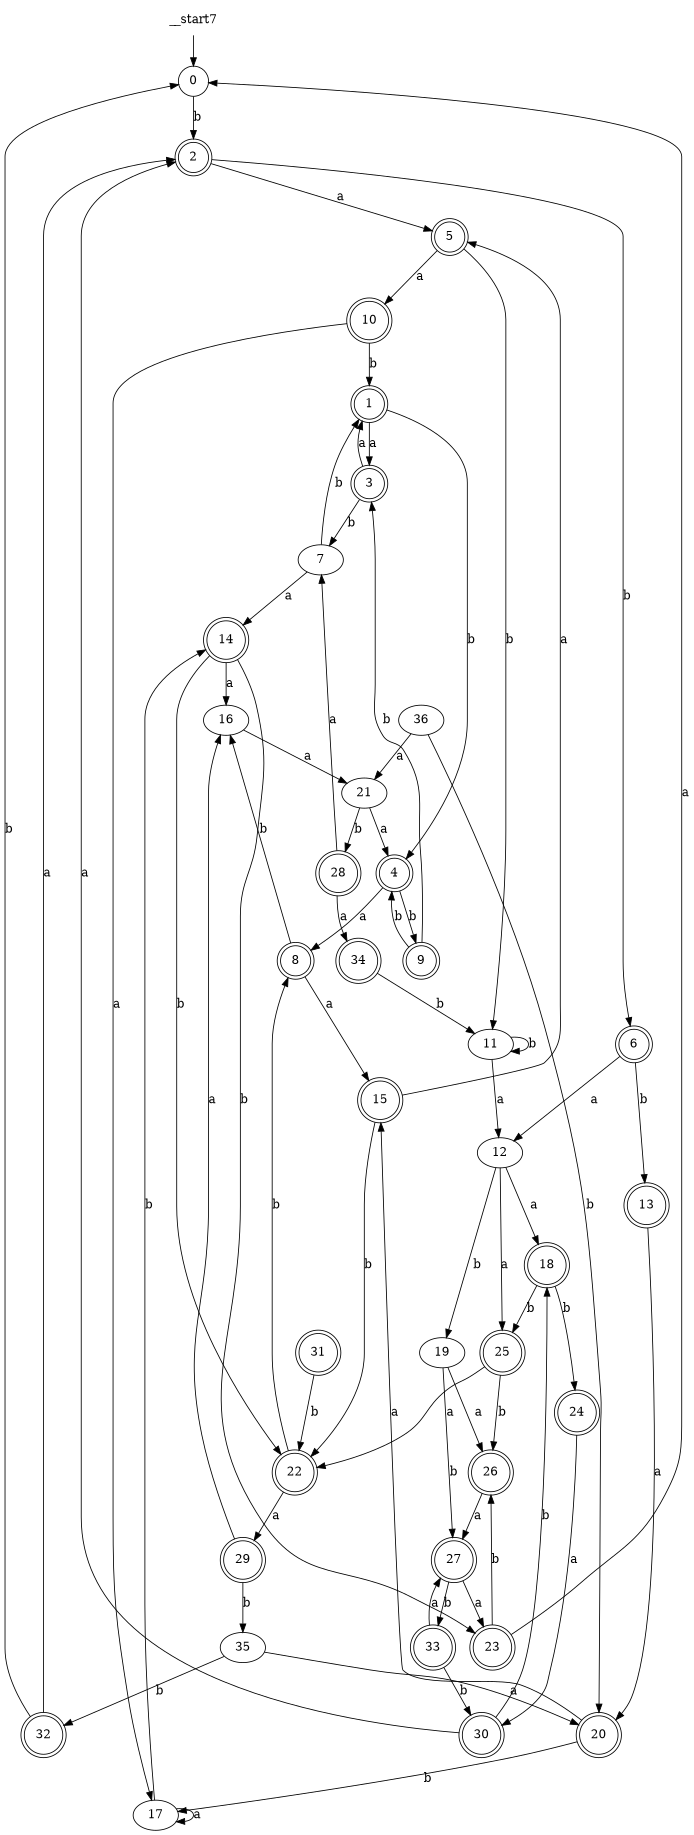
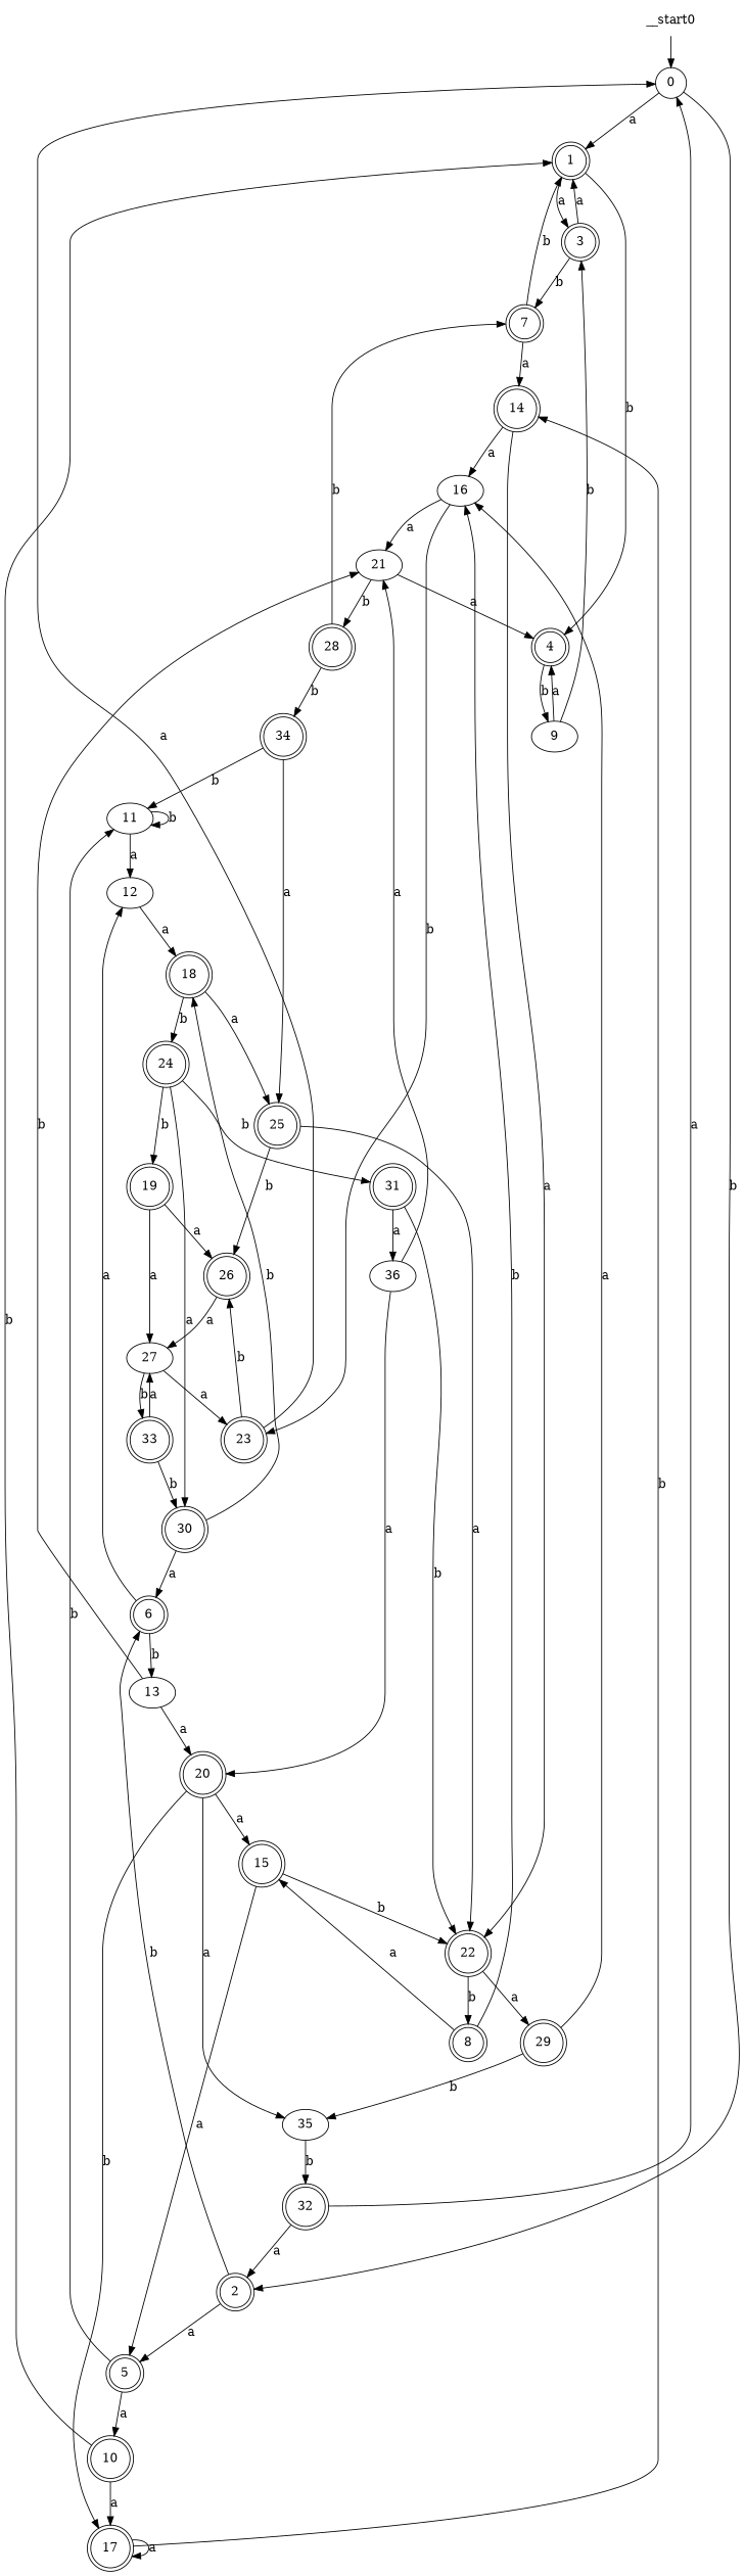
  digraph {
    node [shape=doublecircle]
-   __start0 [shape=none label=__start7]
+   __start0 [shape=none]
    0 [shape=circle]
    1
    2
    3
    4
    5
    6
-   7 [shape=ellipse]
+   7
    8
-   9
+   9 [shape=ellipse]
    10
    11 [shape=""]
    12 [shape=""]
-   13
+   13 [shape=ellipse]
    14
    15
    16 [shape=""]
-   17 [shape=""]
+   17
    18
-   19 [shape=ellipse]
+   19
    20
    21 [shape=""]
    22
    23
    24
    25
    26
-   27
+   27 [shape=ellipse]
    28
    29
    30
    31
    33
    34
    35 [shape=""]
    36 [shape=""]
    32
    __start0 -> 0
+   0 -> 1 [label=a]
    0 -> 2 [label=b]
    1 -> 3 [label=a]
    1 -> 4 [label=b]
    2 -> 5 [label=a]
    2 -> 6 [label=b]
    3 -> 1 [label=a]
    3 -> 7 [label=b]
-   4 -> 8 [label=a]
    4 -> 9 [label=b]
    5 -> 10 [label=a]
    5 -> 11 [label=b]
    6 -> 12 [label=a]
    6 -> 13 [label=b]
    7 -> 1 [label=b]
    7 -> 14 [label=a]
    8 -> 15 [label=a]
    8 -> 16 [label=b]
    9 -> 3 [label=b]
-   9 -> 4 [label=b]
+   9 -> 4 [label=a]
    10 -> 1 [label=b]
    10 -> 17 [label=a]
    11 -> 11 [label=b]
    11 -> 12 [label=a]
    12 -> 18 [label=a]
-   12 -> 19 [label=b]
+   24 -> 19 [label=b]
    13 -> 20 [label=a]
+   13 -> 21 [label=b]
    14 -> 16 [label=a]
-   14 -> 22 [label=b]
+   14 -> 22 [label=a]
    15 -> 5 [label=a]
    15 -> 22 [label=b]
    16 -> 21 [label=a]
-   14 -> 23 [label=b]
+   16 -> 23 [label=b]
    17 -> 14 [label=b]
    17 -> 17 [label=a]
    18 -> 24 [label=b]
-   18 -> 25 [label=b]
+   18 -> 25 [label=a]
    19 -> 26 [label=a]
-   19 -> 27 [label=b]
+   19 -> 27 [label=a]
    20 -> 15 [label=a]
    20 -> 17 [label=b]
    21 -> 4 [label=a]
    21 -> 28 [label=b]
    22 -> 8 [label=b]
    22 -> 29 [label=a]
    23 -> 0 [label=a]
    23 -> 26 [label=b]
    24 -> 30 [label=a]
+   24 -> 31 [label=b]
    25 -> 22 [label=a]
    25 -> 26 [label=b]
    26 -> 27 [label=a]
    27 -> 23 [label=a]
    27 -> 33 [label=b]
-   28 -> 7 [label=a]
-   28 -> 34 [label=a]
+   28 -> 7 [label=b]
+   28 -> 34 [label=b]
    29 -> 16 [label=a]
    29 -> 35 [label=b]
-   30 -> 2 [label=a]
+   30 -> 6 [label=a]
    30 -> 18 [label=b]
    31 -> 22 [label=b]
+   31 -> 36 [label=a]
    33 -> 27 [label=a]
    33 -> 30 [label=b]
    34 -> 11 [label=b]
-   12 -> 25 [label=a]
-   35 -> 20 [label=a]
+   34 -> 25 [label=a]
+   20 -> 35 [label=a]
    35 -> 32 [label=b]
-   36 -> 20 [label=b]
+   36 -> 20 [label=a]
    36 -> 21 [label=a]
-   32 -> 0 [label=b]
+   32 -> 0 [label=a]
    32 -> 2 [label=a]
  }
